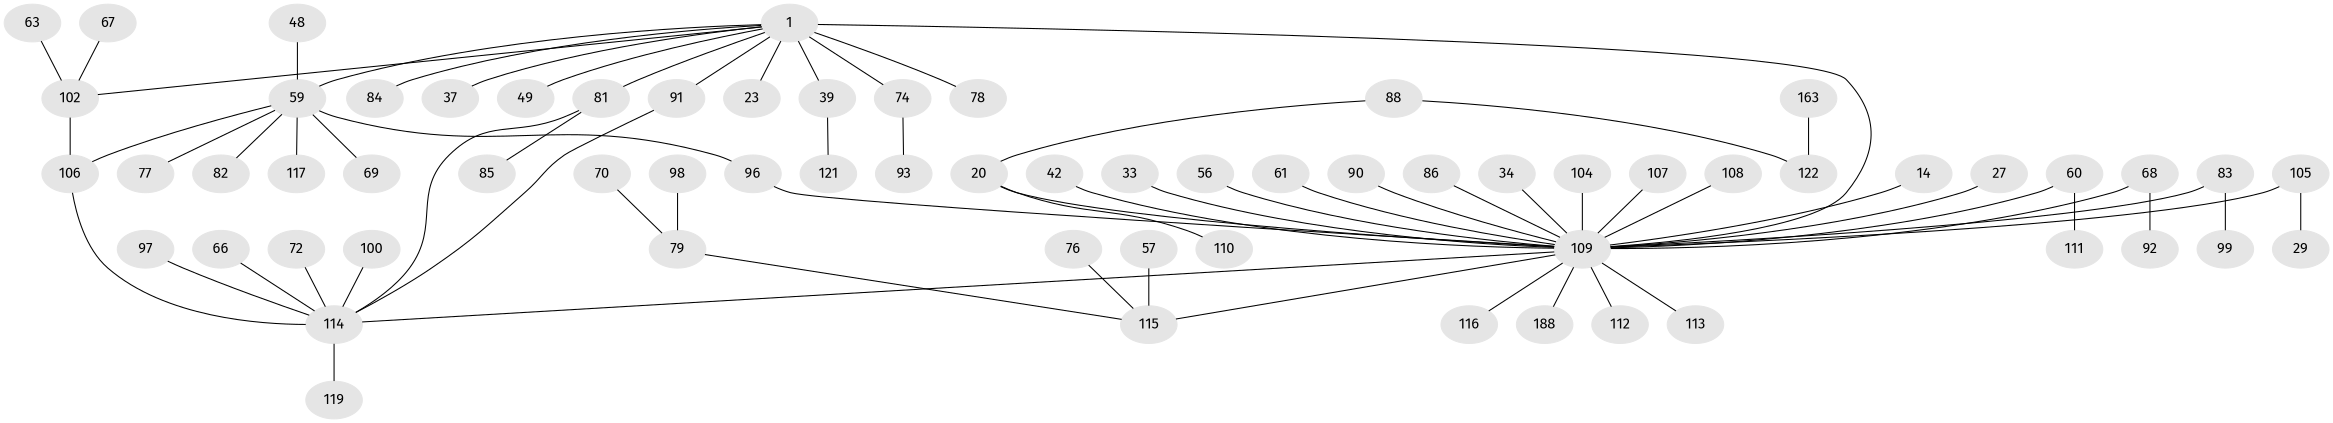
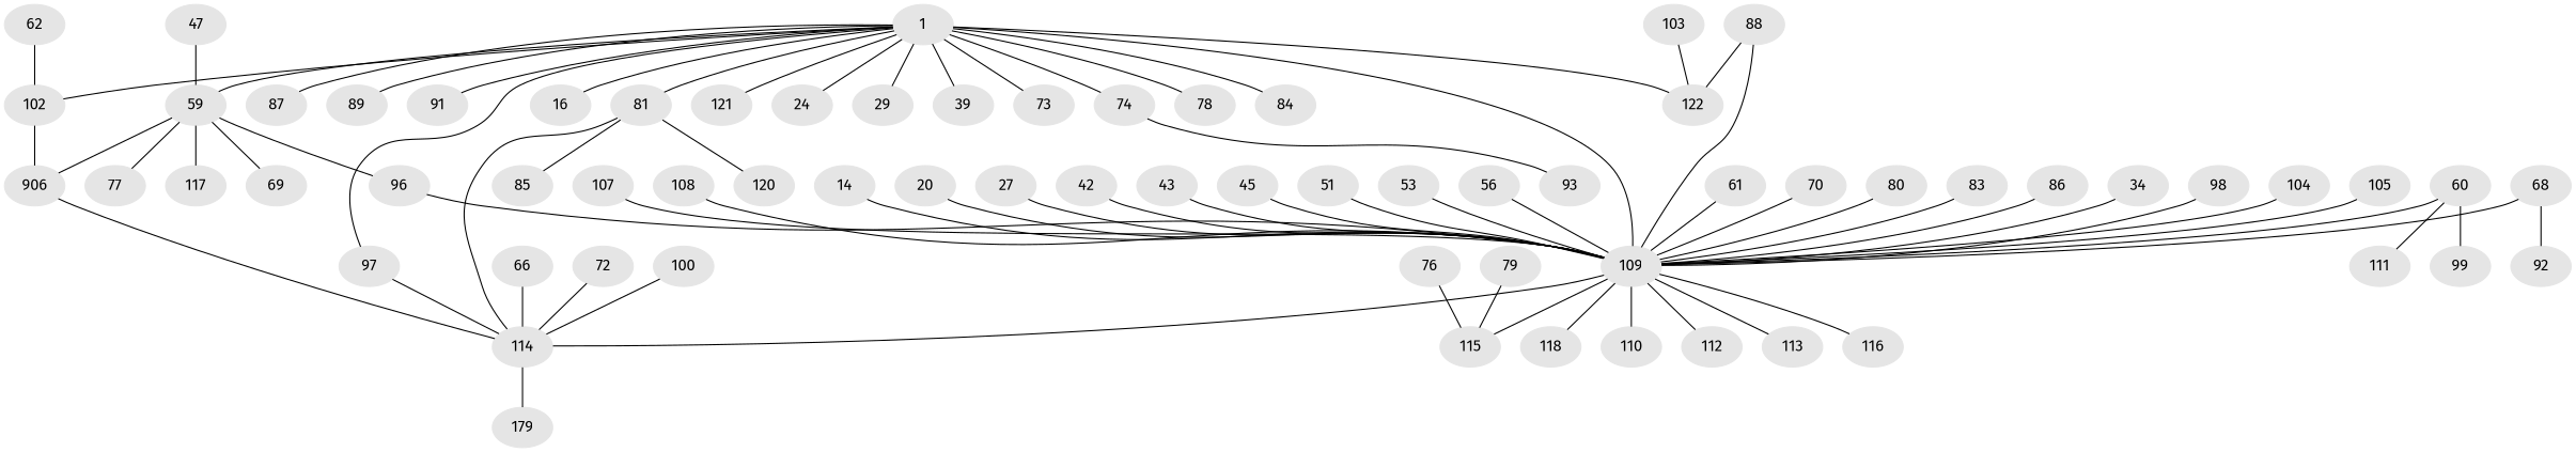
  graph {
    fontname="Fira Sans"
    node [color=gray90 fontname="Fira Sans" style=filled]
    edge [fontname="Fira Sans"]
    1
-   23
+   16
+   23 [label=24]
    29
    39
    59 [super="+58+19"]
+   73 [super="+35"]
    74 [super="+31+44"]
    78
    81 [super="+3"]
    84
-   87 [label=37]
-   89 [label=49]
+   87
+   89
    91
    97
    102 [super="+8+64"]
    109 [super="+52+71+90"]
    121 [super="+54"]
    122 [super="+5"]
    69
    77
-   82
    96
-   106 [super="+6+95"]
+   106 [super="+6+95" label=906]
    117
    93
    114 [super="+47+101+34+41+49+55+63"]
    85
+   120
    115 [super="+28+50"]
    110
    112
    113
    116
-   118 [label=188]
-   119
+   118
+   119 [label=179]
    14
    20
    27
    42
-   48 [super="+21"]
-   53 [label=33]
+   43
+   45
+   48 [super="+21" label=47]
+   51
+   53
    56
-   57
    60
    111
    61
-   62 [label=63]
+   62
    66
-   67 [super="+30"]
    68
    92
    70
    72
    76
    79
-   80 [label=90]
+   80
    83
    99
    86
    88
    n65 [label=34]
    98
    100
-   103 [label=163]
+   103
    104
    105
    107
    108 [super="+25"]
+   1 -- 16
    1 -- 23
-   105 -- 29
+   1 -- 29
    1 -- 39
    1 -- 59 [weight=2]
+   1 -- 73
    1 -- 74 [weight=3]
    1 -- 78
    1 -- 81
    1 -- 84
    1 -- 87
    1 -- 89
    1 -- 91
+   1 -- 97
    1 -- 102
    1 -- 109 [weight=4]
-   39 -- 121
+   1 -- 121
+   1 -- 122
    59 -- 69
    59 -- 77
-   59 -- 82
    59 -- 96
    59 -- 106
    59 -- 117
    74 -- 93
    81 -- 114
    81 -- 85
-   91 -- 114
+   81 -- 120
    97 -- 114
    102 -- 106 [weight=2]
    109 -- 114
    109 -- 115 [weight=2]
-   20 -- 110
+   109 -- 110
    109 -- 112
    109 -- 113
    109 -- 116
    109 -- 118
    96 -- 109
    106 -- 114
    114 -- 119
    14 -- 109
    20 -- 109
    27 -- 109
    42 -- 109
+   43 -- 109
+   45 -- 109
    48 -- 59 [weight=2]
+   51 -- 109
    53 -- 109
    56 -- 109
-   57 -- 115
    60 -- 109
    60 -- 111
    61 -- 109
    62 -- 102
    66 -- 114
-   67 -- 102
    68 -- 109
    68 -- 92
-   70 -- 79
+   70 -- 109
    72 -- 114
    76 -- 115
    79 -- 115
    80 -- 109
    83 -- 109
-   83 -- 99
+   60 -- 99
    86 -- 109
-   88 -- 20
+   88 -- 109
    88 -- 122
    n65 -- 109
-   98 -- 79
+   98 -- 109
    100 -- 114
    103 -- 122
    104 -- 109
    105 -- 109
    107 -- 109
    108 -- 109
  }
